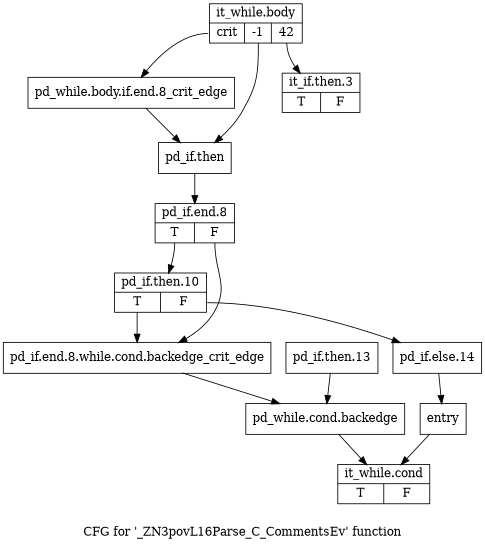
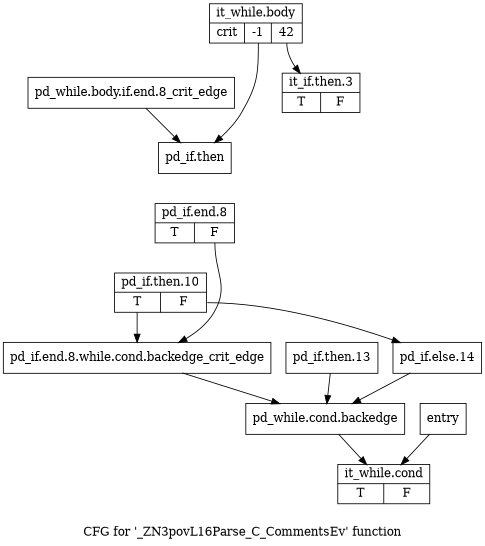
  digraph {
    label="CFG for '_ZN3povL16Parse_C_CommentsEv' function"
    node [shape=record]
    n1 [label="{entry}"]
    n2 [label="{it_while.cond|{<s0>T|<s1>F}}"]
    n3 [label="{it_while.body|{<s0>crit|<s1>-1|<s2>42}}"]
    n4 [label="{pd_while.body.if.end.8_crit_edge}"]
    n5 [label="{pd_if.then}"]
    n6 [label="{it_if.then.3|{<s0>T|<s1>F}}"]
    n7 [label="{pd_if.end.8|{<s0>T|<s1>F}}"]
    n8 [label="{pd_if.then.10|{<s0>T|<s1>F}}"]
    n9 [label="{pd_if.end.8.while.cond.backedge_crit_edge}"]
    n10 [label="{pd_if.else.14}"]
    n11 [label="{pd_while.cond.backedge}"]
    n12 [label="{pd_if.then.13}"]
    n1 -> n2
-   n3 -> n4 [tailport=s0]
    n3 -> n5 [tailport=s1]
    n3 -> n6 [tailport=s2]
    n4 -> n5
-   n5 -> n7
-   n7 -> n8 [tailport=s0]
    n7 -> n9 [tailport=s1]
    n8 -> n9 [tailport=s0]
    n8 -> n10 [tailport=s1]
    n9 -> n11
-   n10 -> n1
+   n10 -> n11
    n11 -> n2
    n12 -> n11
  }
